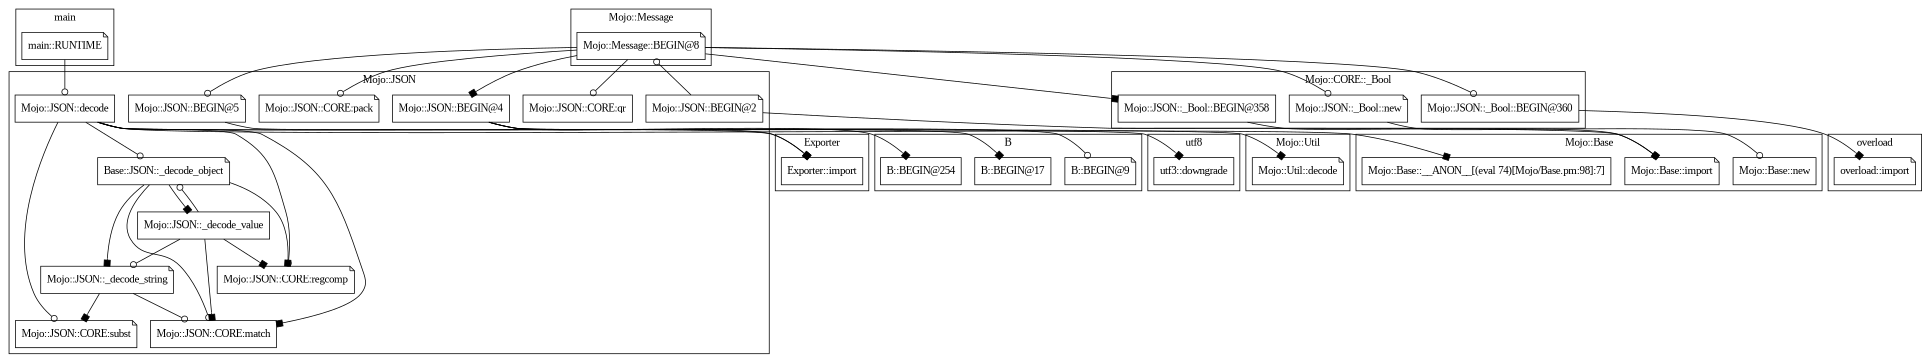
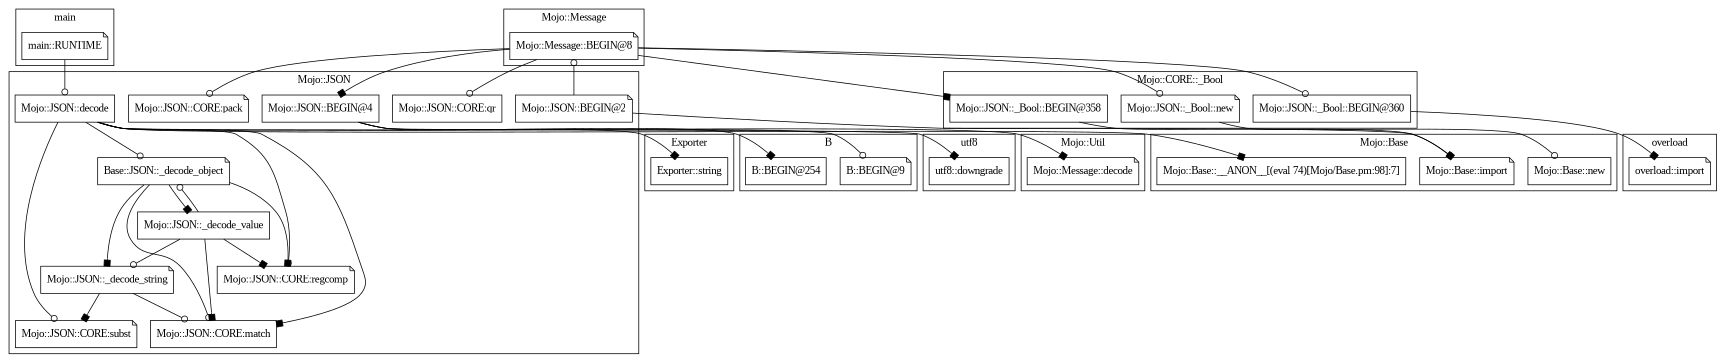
  digraph {
    fontname="Liberation Serif"
    node [fontname="Liberation Serif" shape=note]
    edge [arrowhead=box fontname="Liberation Serif"]
    "Mojo::JSON::CORE:subst"
    "Mojo::JSON::CORE:regcomp"
    n3 [label="Base::JSON::_decode_object"]
    "Mojo::JSON::_decode_string"
    "Mojo::JSON::CORE:pack"
-   "Mojo::JSON::BEGIN@5"
    "Mojo::JSON::BEGIN@4" [shape=box]
    "Mojo::JSON::CORE:qr" [shape=box]
    "Mojo::JSON::_decode_value" [shape=box]
    "Mojo::JSON::decode" [shape=box]
    "Mojo::JSON::CORE:match" [shape=box]
    "Mojo::JSON::BEGIN@2"
    "Mojo::Message::BEGIN@8"
-   "Exporter::import" [shape=box]
-   "utf8::downgrade" [shape=box label="utf3::downgrade"]
+   "Exporter::import" [shape=box label="Exporter::string"]
+   "utf8::downgrade" [shape=box]
    "Mojo::JSON::_Bool::new"
    "Mojo::JSON::_Bool::BEGIN@360" [shape=box]
    "Mojo::JSON::_Bool::BEGIN@358" [shape=box]
    "overload::import"
    "Mojo::Base::__ANON__[(eval 74)[Mojo/Base.pm:98]:7]" [shape=box]
    "Mojo::Base::new" [shape=box]
    "Mojo::Base::import"
    "B::BEGIN@9"
-   "B::BEGIN@17" [shape=box]
    "B::BEGIN@254" [shape=box]
    "main::RUNTIME"
-   "Mojo::Util::decode"
+   "Mojo::Util::decode" [label="Mojo::Message::decode"]
    subgraph cluster_1 {
      label="Mojo::JSON"
      "Mojo::JSON::CORE:subst"
      "Mojo::JSON::CORE:regcomp"
      n3
      "Mojo::JSON::_decode_string"
      "Mojo::JSON::CORE:pack"
-     "Mojo::JSON::BEGIN@5"
      "Mojo::JSON::BEGIN@4"
      "Mojo::JSON::CORE:qr"
      "Mojo::JSON::_decode_value"
      "Mojo::JSON::decode"
      "Mojo::JSON::CORE:match"
      "Mojo::JSON::BEGIN@2"
    }
    subgraph cluster_2 {
      label="Mojo::Message"
      "Mojo::Message::BEGIN@8"
    }
    subgraph cluster_3 {
      label=Exporter
      "Exporter::import"
    }
    subgraph cluster_4 {
      label=utf8
      "utf8::downgrade"
    }
    subgraph cluster_5 {
      label="Mojo::CORE::_Bool"
      "Mojo::JSON::_Bool::new"
      "Mojo::JSON::_Bool::BEGIN@360"
      "Mojo::JSON::_Bool::BEGIN@358"
    }
    subgraph cluster_6 {
      label=overload
      "overload::import"
    }
    subgraph cluster_7 {
      label="Mojo::Base"
      "Mojo::Base::__ANON__[(eval 74)[Mojo/Base.pm:98]:7]"
      "Mojo::Base::new"
      "Mojo::Base::import"
    }
    subgraph cluster_8 {
      label=B
      "B::BEGIN@9"
-     "B::BEGIN@17"
      "B::BEGIN@254"
    }
    subgraph cluster_9 {
      label=main
      "main::RUNTIME"
    }
    subgraph cluster_10 {
      label="Mojo::Util"
      "Mojo::Util::decode"
    }
    n3 -> "Mojo::JSON::CORE:regcomp"
    n3 -> "Mojo::JSON::_decode_string"
    n3 -> "Mojo::JSON::_decode_value"
    n3 -> "Mojo::JSON::CORE:match" [arrowhead=odot]
    "Mojo::JSON::_decode_string" -> "Mojo::JSON::CORE:subst"
    "Mojo::JSON::_decode_string" -> "Mojo::JSON::CORE:match" [arrowhead=odot]
-   "Mojo::JSON::BEGIN@5" -> "Exporter::import"
    "Mojo::JSON::BEGIN@4" -> "Exporter::import"
    "Mojo::JSON::BEGIN@4" -> "B::BEGIN@9" [arrowhead=odot]
-   "Mojo::JSON::BEGIN@4" -> "B::BEGIN@17"
    "Mojo::JSON::BEGIN@4" -> "B::BEGIN@254"
    "Mojo::JSON::_decode_value" -> "Mojo::JSON::CORE:regcomp"
    "Mojo::JSON::_decode_value" -> n3 [arrowhead=odot]
    "Mojo::JSON::_decode_value" -> "Mojo::JSON::_decode_string" [arrowhead=odot]
    "Mojo::JSON::_decode_value" -> "Mojo::JSON::CORE:match"
    "Mojo::JSON::decode" -> "Mojo::JSON::CORE:subst" [arrowhead=odot]
    "Mojo::JSON::decode" -> "Mojo::JSON::CORE:regcomp" [arrowhead=odot]
    "Mojo::JSON::decode" -> n3 [arrowhead=odot]
    "Mojo::JSON::decode" -> "Mojo::JSON::CORE:match"
    "Mojo::JSON::decode" -> "utf8::downgrade"
    "Mojo::JSON::decode" -> "Mojo::Base::__ANON__[(eval 74)[Mojo/Base.pm:98]:7]"
    "Mojo::JSON::decode" -> "Mojo::Util::decode"
    "Mojo::JSON::BEGIN@2" -> "Mojo::Message::BEGIN@8" [arrowhead=odot]
    "Mojo::JSON::BEGIN@2" -> "Mojo::Base::import"
    "Mojo::Message::BEGIN@8" -> "Mojo::JSON::CORE:pack" [arrowhead=odot]
-   "Mojo::Message::BEGIN@8" -> "Mojo::JSON::BEGIN@5" [arrowhead=odot]
    "Mojo::Message::BEGIN@8" -> "Mojo::JSON::BEGIN@4"
    "Mojo::Message::BEGIN@8" -> "Mojo::JSON::CORE:qr" [arrowhead=odot]
    "Mojo::Message::BEGIN@8" -> "Mojo::JSON::_Bool::new" [arrowhead=odot]
    "Mojo::Message::BEGIN@8" -> "Mojo::JSON::_Bool::BEGIN@360" [arrowhead=odot]
    "Mojo::Message::BEGIN@8" -> "Mojo::JSON::_Bool::BEGIN@358"
    "Mojo::JSON::_Bool::new" -> "Mojo::Base::new" [arrowhead=odot]
    "Mojo::JSON::_Bool::BEGIN@360" -> "overload::import"
    "Mojo::JSON::_Bool::BEGIN@358" -> "Mojo::Base::import" [arrowhead=odot]
    "main::RUNTIME" -> "Mojo::JSON::decode" [arrowhead=odot]
  }
